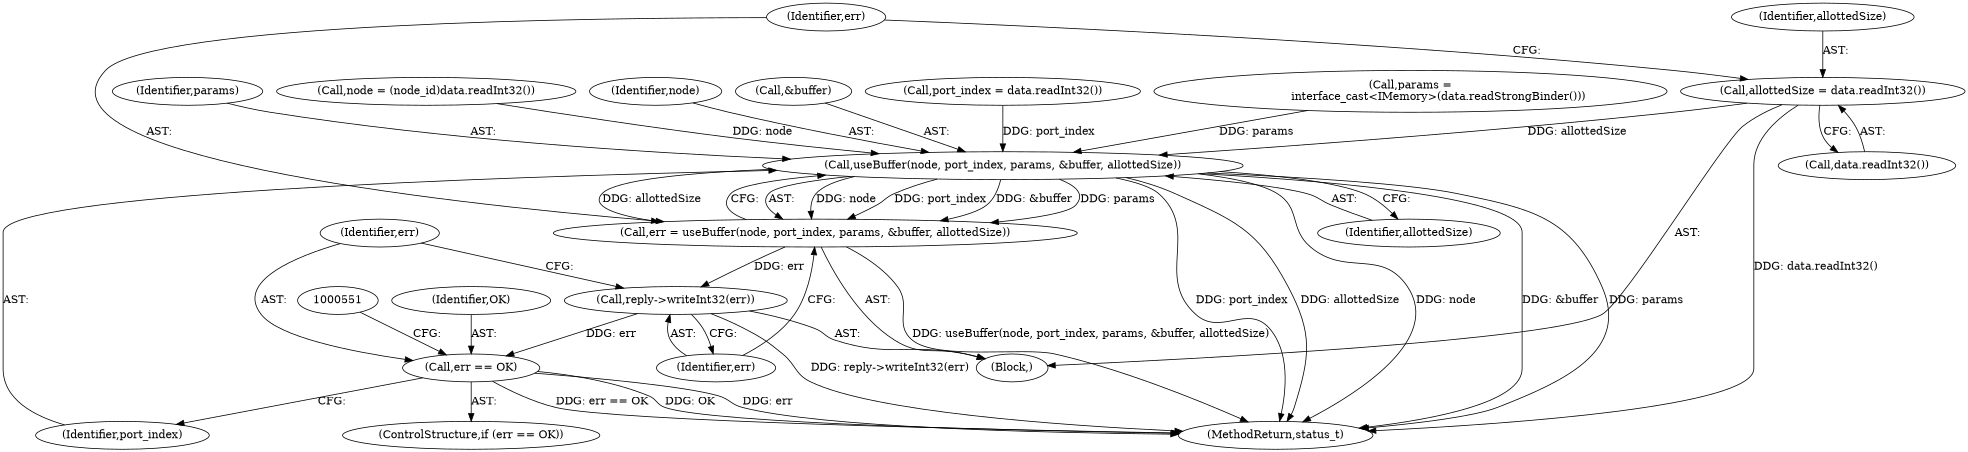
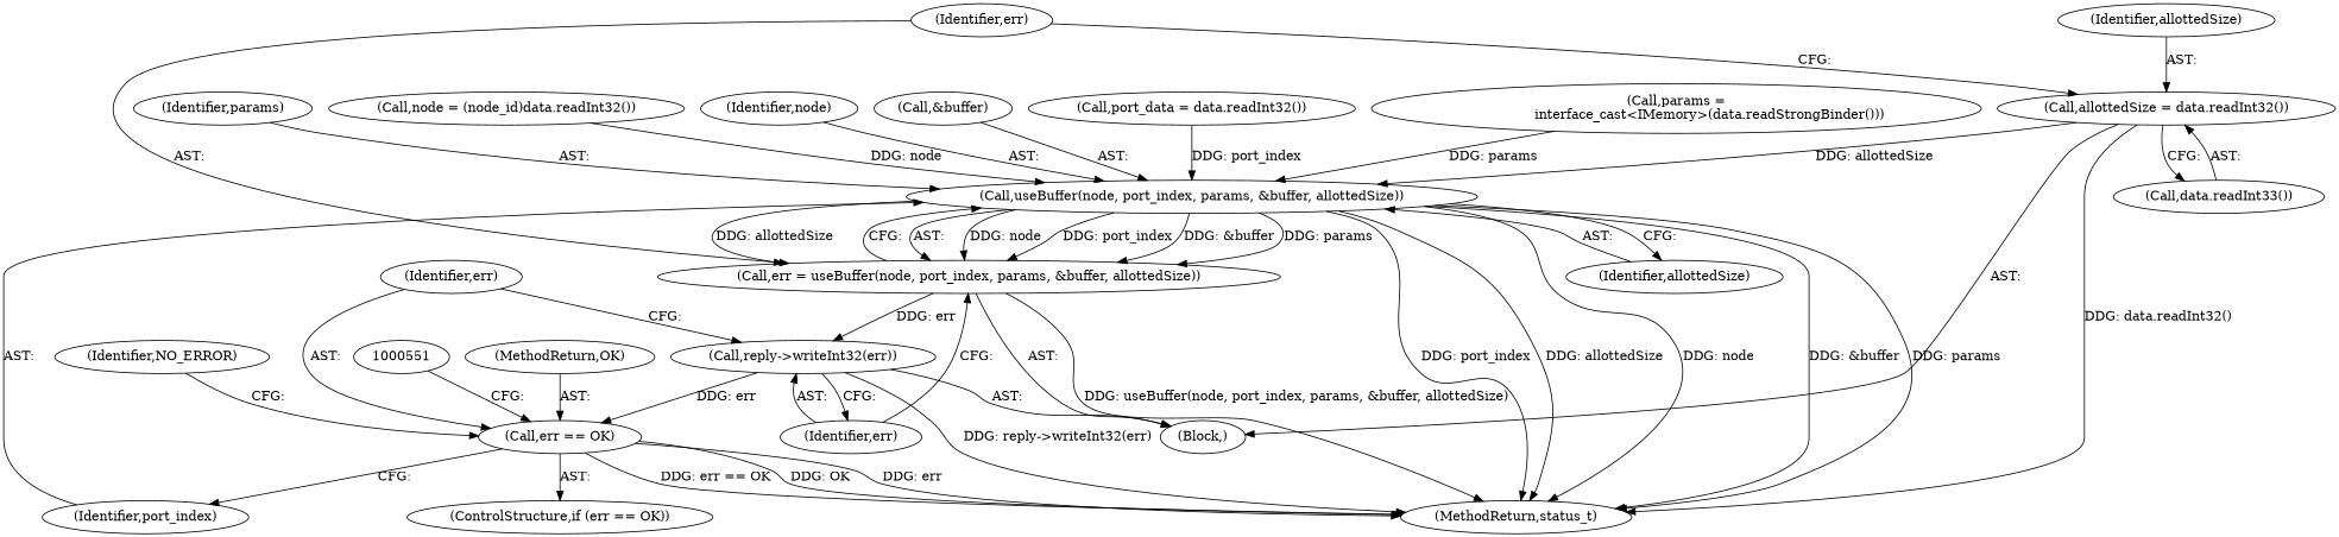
  digraph {
    n1 [label="(Call,allottedSize = data.readInt32())"]
    n2 [label="(Call,useBuffer(node, port_index, params, &buffer, allottedSize))"]
    n3 [label="(MethodReturn,status_t)"]
    n4 [label="(Block,)"]
-   n5 [label="(Call,data.readInt32())"]
+   n5 [label="(Call,data.readInt33())"]
    n6 [label="(Call,err = useBuffer(node, port_index, params, &buffer, allottedSize))"]
    n7 [label="(Identifier,allottedSize)"]
    n8 [label="(Call,reply->writeInt32(err))"]
    n9 [label="(Call,err == OK)"]
    n10 [label="(Identifier,err)"]
    n11 [label="(ControlStructure,if (err == OK))"]
    n12 [label="(Identifier,port_index)"]
-   n13 [label="(Identifier,OK)"]
+   n13 [label="(MethodReturn,OK)"]
    n14 [label="(Identifier,allottedSize)"]
-   n15 [label="(Call,port_index = data.readInt32())"]
+   n15 [label="(Call,port_data = data.readInt32())"]
    n16 [label="(Call,params =\n                interface_cast<IMemory>(data.readStrongBinder()))"]
    n17 [label="(Identifier,params)"]
    n18 [label="(Call,node = (node_id)data.readInt32())"]
    n19 [label="(Identifier,err)"]
    n20 [label="(Identifier,node)"]
    n21 [label="(Identifier,err)"]
+   n22 [label="(Identifier,NO_ERROR)"]
    n23 [label="(Call,&buffer)"]
    1000551
    n1 -> n2 [label="DDG: allottedSize"]
    n1 -> n3 [label="DDG: data.readInt32()"]
    n1 -> n4 [label="AST: "]
    n1 -> n5 [label="CFG: "]
    n2 -> n3 [label="DDG: node"]
    n2 -> n3 [label="DDG: &buffer"]
    n2 -> n3 [label="DDG: params"]
    n2 -> n3 [label="DDG: port_index"]
    n2 -> n3 [label="DDG: allottedSize"]
    n2 -> n6 [label="AST: "]
    n2 -> n6 [label="DDG: node"]
    n2 -> n6 [label="DDG: port_index"]
    n2 -> n6 [label="DDG: &buffer"]
    n2 -> n6 [label="DDG: params"]
    n2 -> n6 [label="DDG: allottedSize"]
    n2 -> n7 [label="CFG: "]
    n5 -> n1 [label="AST: "]
    n6 -> n2 [label="CFG: "]
    n6 -> n3 [label="DDG: useBuffer(node, port_index, params, &buffer, allottedSize)"]
    n6 -> n4 [label="AST: "]
    n6 -> n8 [label="DDG: err"]
    n7 -> n2 [label="AST: "]
    n8 -> n3 [label="DDG: reply->writeInt32(err)"]
    n8 -> n4 [label="AST: "]
    n8 -> n9 [label="DDG: err"]
    n8 -> n10 [label="CFG: "]
    n9 -> n3 [label="DDG: err"]
    n9 -> n3 [label="DDG: err == OK"]
    n9 -> n3 [label="DDG: OK"]
    n9 -> n11 [label="AST: "]
    n9 -> n12 [label="CFG: "]
    n10 -> n6 [label="CFG: "]
    n10 -> n8 [label="AST: "]
    n12 -> n2 [label="AST: "]
    n13 -> n9 [label="AST: "]
    n14 -> n1 [label="AST: "]
    n15 -> n2 [label="DDG: port_index"]
    n16 -> n2 [label="DDG: params"]
    n17 -> n2 [label="AST: "]
    n18 -> n2 [label="DDG: node"]
    n19 -> n8 [label="CFG: "]
    n19 -> n9 [label="AST: "]
    n20 -> n2 [label="AST: "]
    n21 -> n1 [label="CFG: "]
    n21 -> n6 [label="AST: "]
+   n22 -> n9 [label="CFG: "]
    n23 -> n2 [label="AST: "]
    1000551 -> n9 [label="CFG: "]
  }
